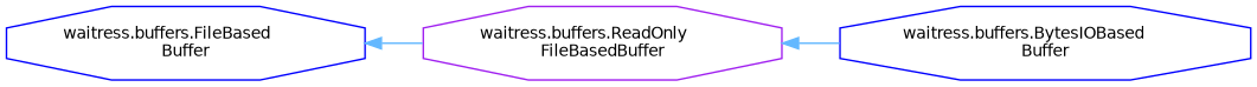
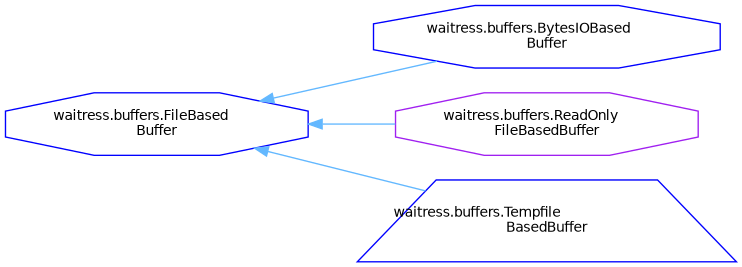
  digraph {
    rankdir=LR
    node [color=blue fillcolor=white fontname=Helvetica fontsize=10 shape=octagon style=filled]
    edge [color=steelblue1 dir=back fontname=Helvetica fontsize=10 labelfontname=Helvetica labelfontsize=10 style=solid]
    n1 [height=0.2 label="waitress.buffers.FileBased\lBuffer" width=0.4]
    n2 [height=0.2 label="waitress.buffers.BytesIOBased\lBuffer" width=0.4]
    n3 [color=purple height=0.2 label="waitress.buffers.ReadOnly\lFileBasedBuffer" width=0.4]
-   n3 -> n2
+   n4 [height=0.2 label="waitress.buffers.Tempfile\lBasedBuffer" shape=trapezium width=0.4]
+   n1 -> n2
    n1 -> n3
+   n1 -> n4
  }
